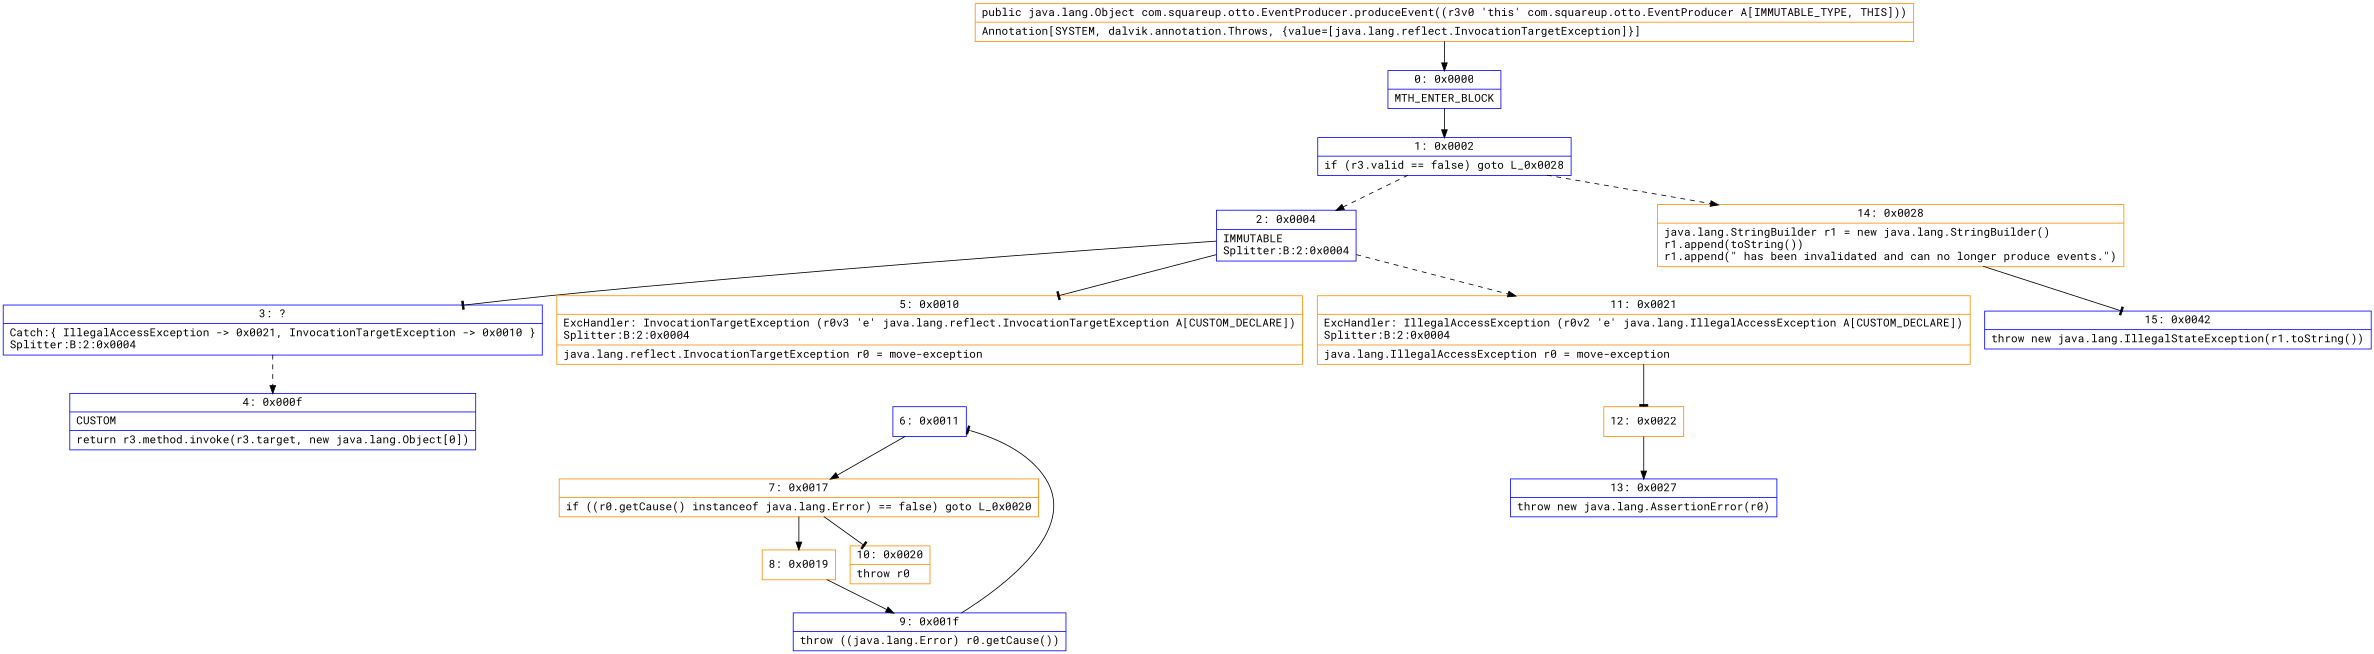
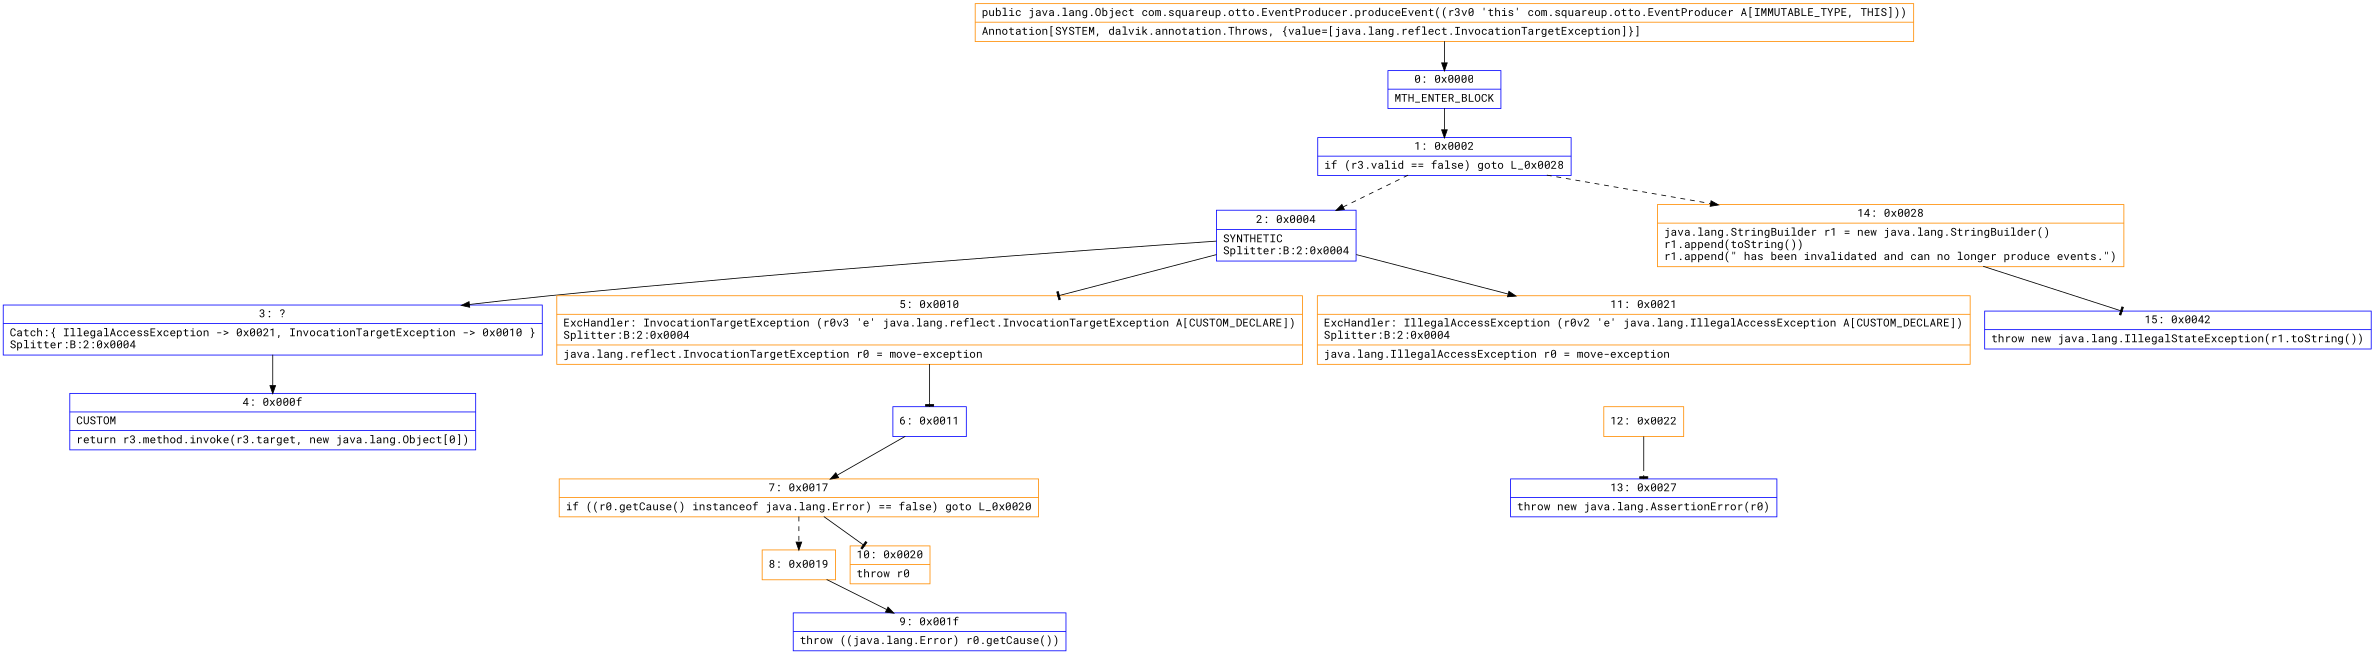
  digraph {
    fontname="Roboto Mono"
    node [color=blue fontname="Roboto Mono" shape=record]
    edge [arrowhead=normal fontname="Roboto Mono"]
    n1 [label="{0\:\ 0x0000|MTH_ENTER_BLOCK\l}"]
    n2 [label="{1\:\ 0x0002|if (r3.valid == false) goto L_0x0028\l}"]
-   n3 [label="{2\:\ 0x0004|IMMUTABLE\lSplitter:B:2:0x0004\l}"]
+   n3 [label="{2\:\ 0x0004|SYNTHETIC\lSplitter:B:2:0x0004\l}"]
    n4 [color=darkorange label="{14\:\ 0x0028|java.lang.StringBuilder r1 = new java.lang.StringBuilder()\lr1.append(toString())\lr1.append(\" has been invalidated and can no longer produce events.\")\l}"]
    n5 [label="{3\:\ ?|Catch:\{ IllegalAccessException \-\> 0x0021, InvocationTargetException \-\> 0x0010 \}\lSplitter:B:2:0x0004\l}"]
    n6 [color=darkorange label="{5\:\ 0x0010|ExcHandler: InvocationTargetException (r0v3 'e' java.lang.reflect.InvocationTargetException A[CUSTOM_DECLARE])\lSplitter:B:2:0x0004\l|java.lang.reflect.InvocationTargetException r0 = move\-exception\l}"]
    n7 [color=darkorange label="{11\:\ 0x0021|ExcHandler: IllegalAccessException (r0v2 'e' java.lang.IllegalAccessException A[CUSTOM_DECLARE])\lSplitter:B:2:0x0004\l|java.lang.IllegalAccessException r0 = move\-exception\l}"]
    n8 [label="{15\:\ 0x0042|throw new java.lang.IllegalStateException(r1.toString())\l}"]
    n9 [label="{4\:\ 0x000f|CUSTOM\l|return r3.method.invoke(r3.target, new java.lang.Object[0])\l}"]
    n10 [label="{6\:\ 0x0011}"]
    n11 [color=darkorange label="{12\:\ 0x0022}"]
    n12 [color=darkorange label="{7\:\ 0x0017|if ((r0.getCause() instanceof java.lang.Error) == false) goto L_0x0020\l}"]
    n13 [color=darkorange label="{8\:\ 0x0019}"]
    n14 [color=darkorange label="{10\:\ 0x0020|throw r0\l}"]
    n15 [label="{9\:\ 0x001f|throw ((java.lang.Error) r0.getCause())\l}"]
    n16 [label="{13\:\ 0x0027|throw new java.lang.AssertionError(r0)\l}"]
    n17 [color=darkorange label="{public java.lang.Object com.squareup.otto.EventProducer.produceEvent((r3v0 'this' com.squareup.otto.EventProducer A[IMMUTABLE_TYPE, THIS]))  | Annotation[SYSTEM, dalvik.annotation.Throws, \{value=[java.lang.reflect.InvocationTargetException]\}]\l}"]
    n1 -> n2
    n2 -> n3 [style=dashed]
    n2 -> n4 [style=dashed]
-   n3 -> n5 [arrowhead=tee]
+   n3 -> n5
    n3 -> n6 [arrowhead=tee]
-   n3 -> n7 [style=dashed]
+   n3 -> n7
    n4 -> n8 [arrowhead=tee]
-   n5 -> n9 [style=dashed]
-   n15 -> n10 [arrowhead=tee]
-   n7 -> n11 [arrowhead=tee]
+   n5 -> n9
+   n6 -> n10 [arrowhead=tee]
    n10 -> n12
-   n11 -> n16
-   n12 -> n13 [style=solid]
+   n11 -> n16 [arrowhead=tee]
+   n12 -> n13 [style=dashed]
    n12 -> n14 [arrowhead=tee]
    n13 -> n15
    n17 -> n1
  }
